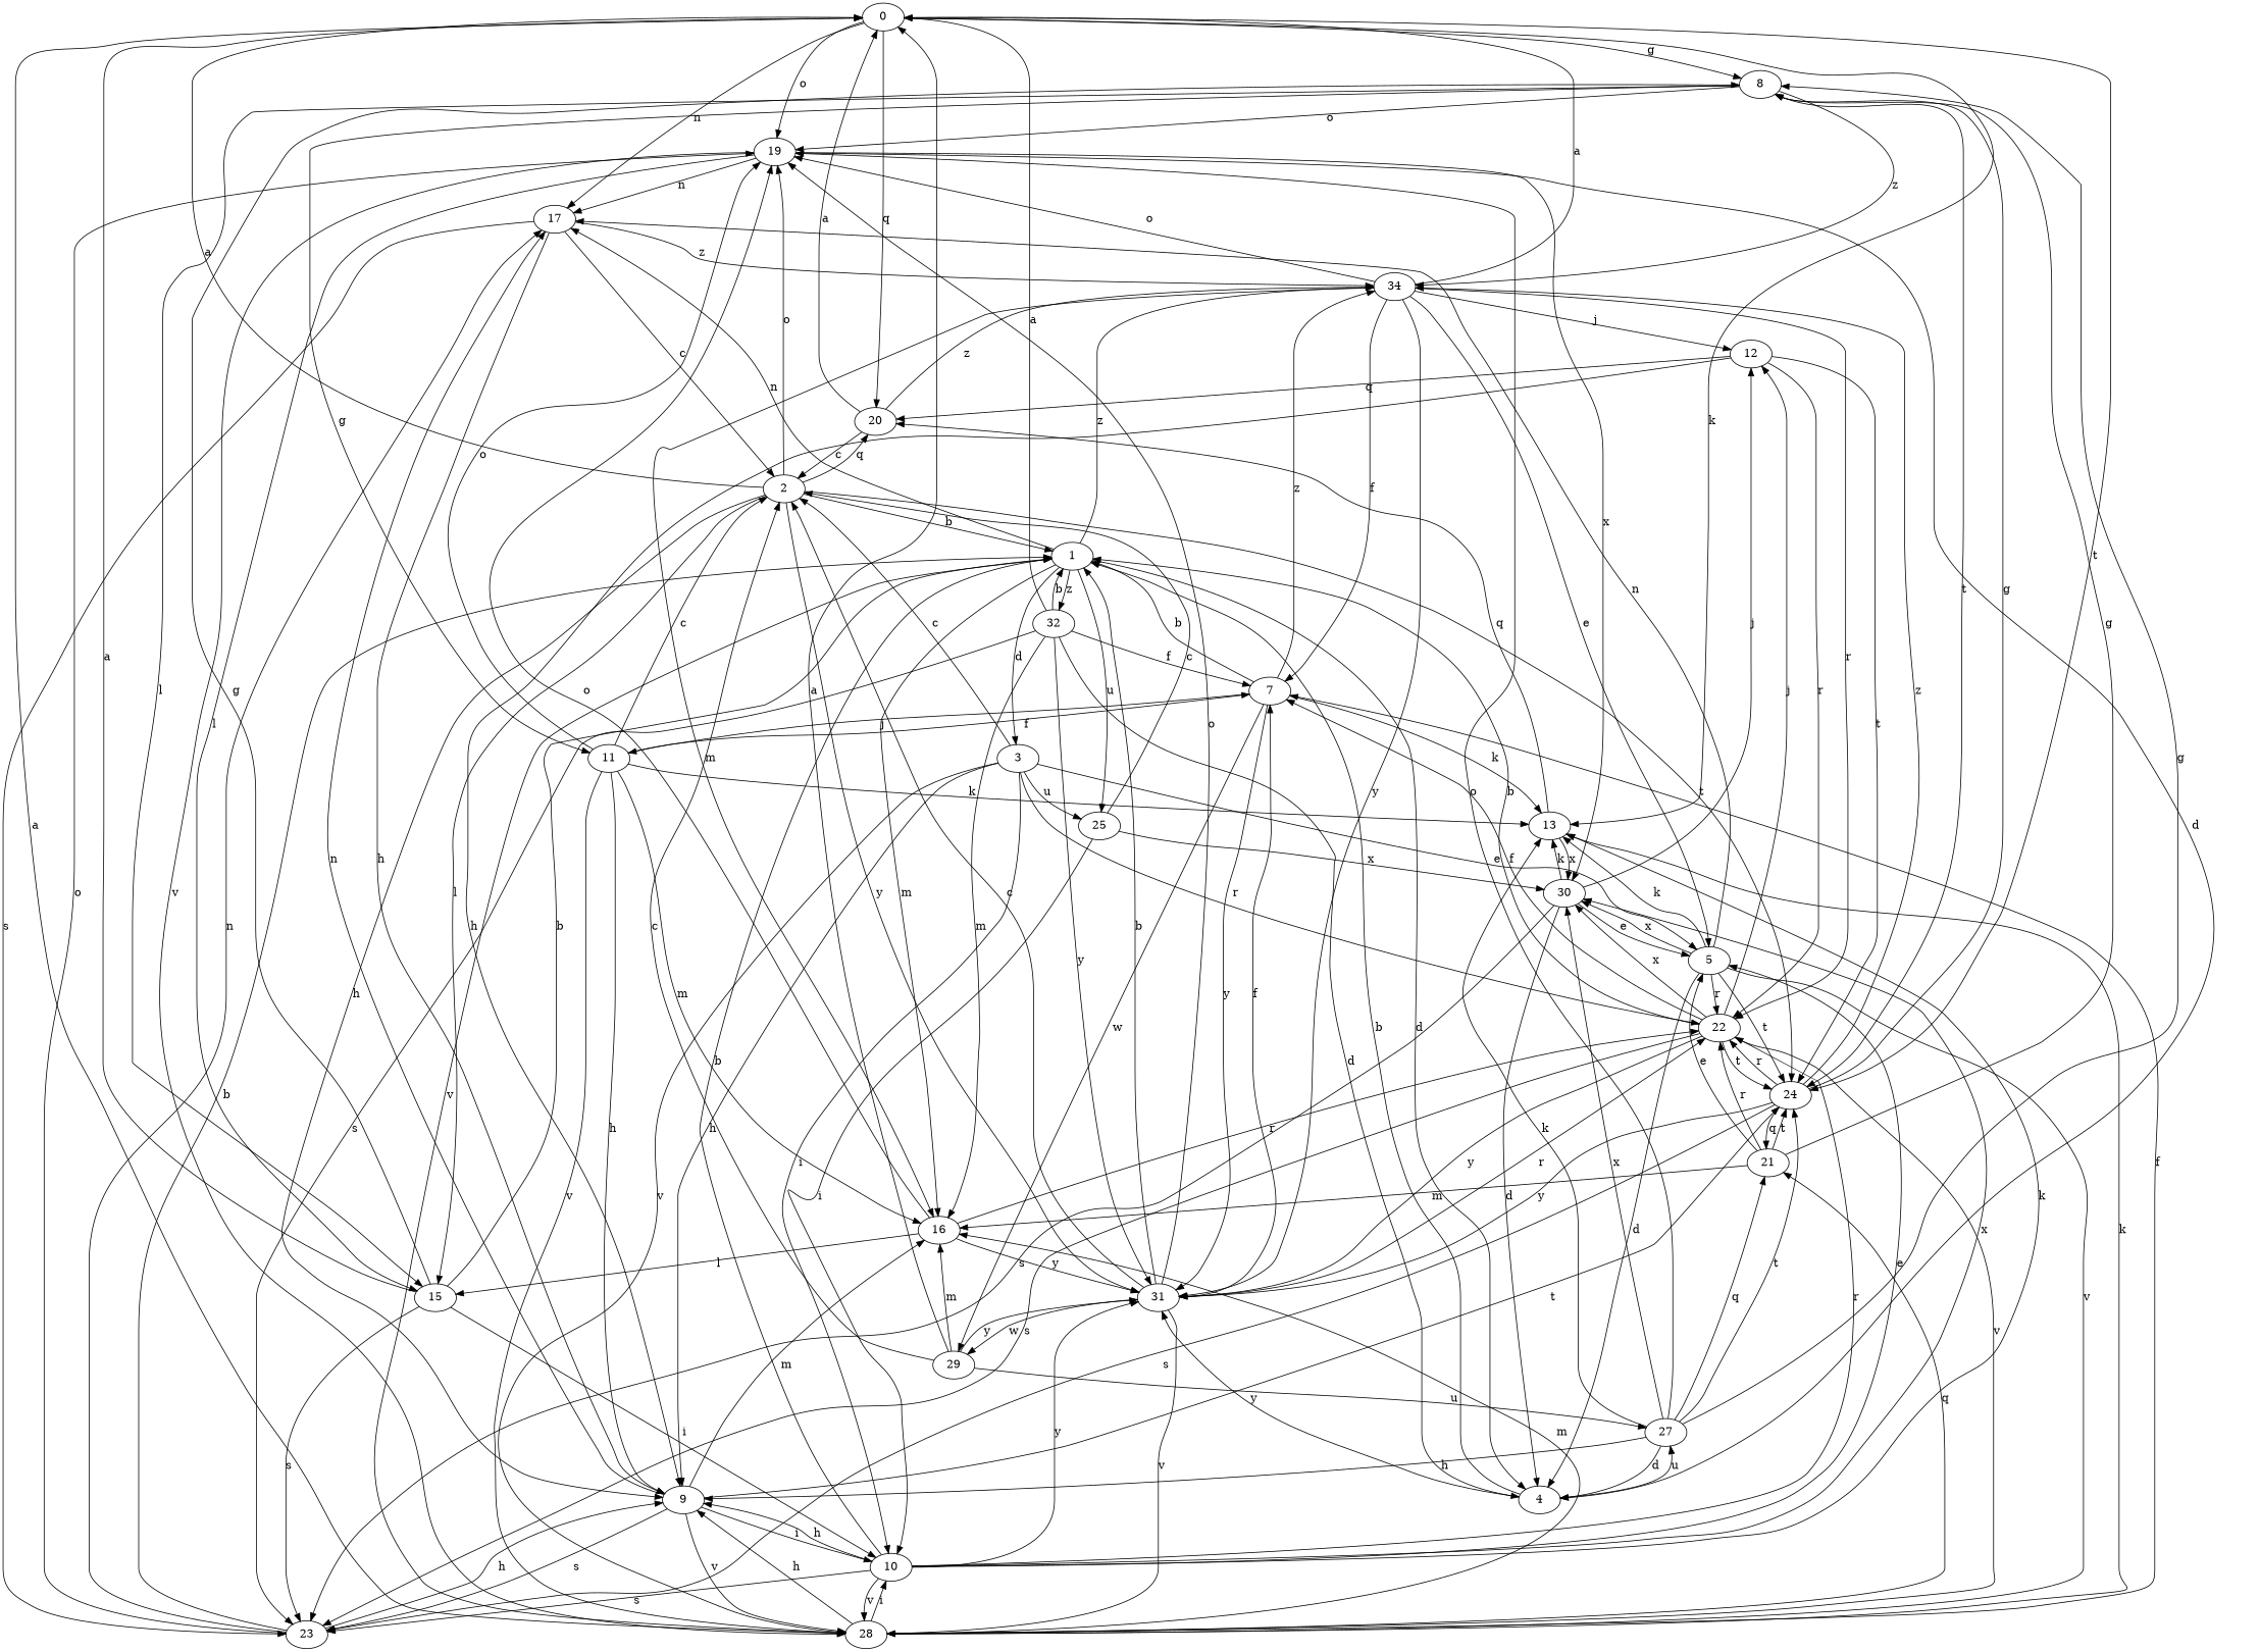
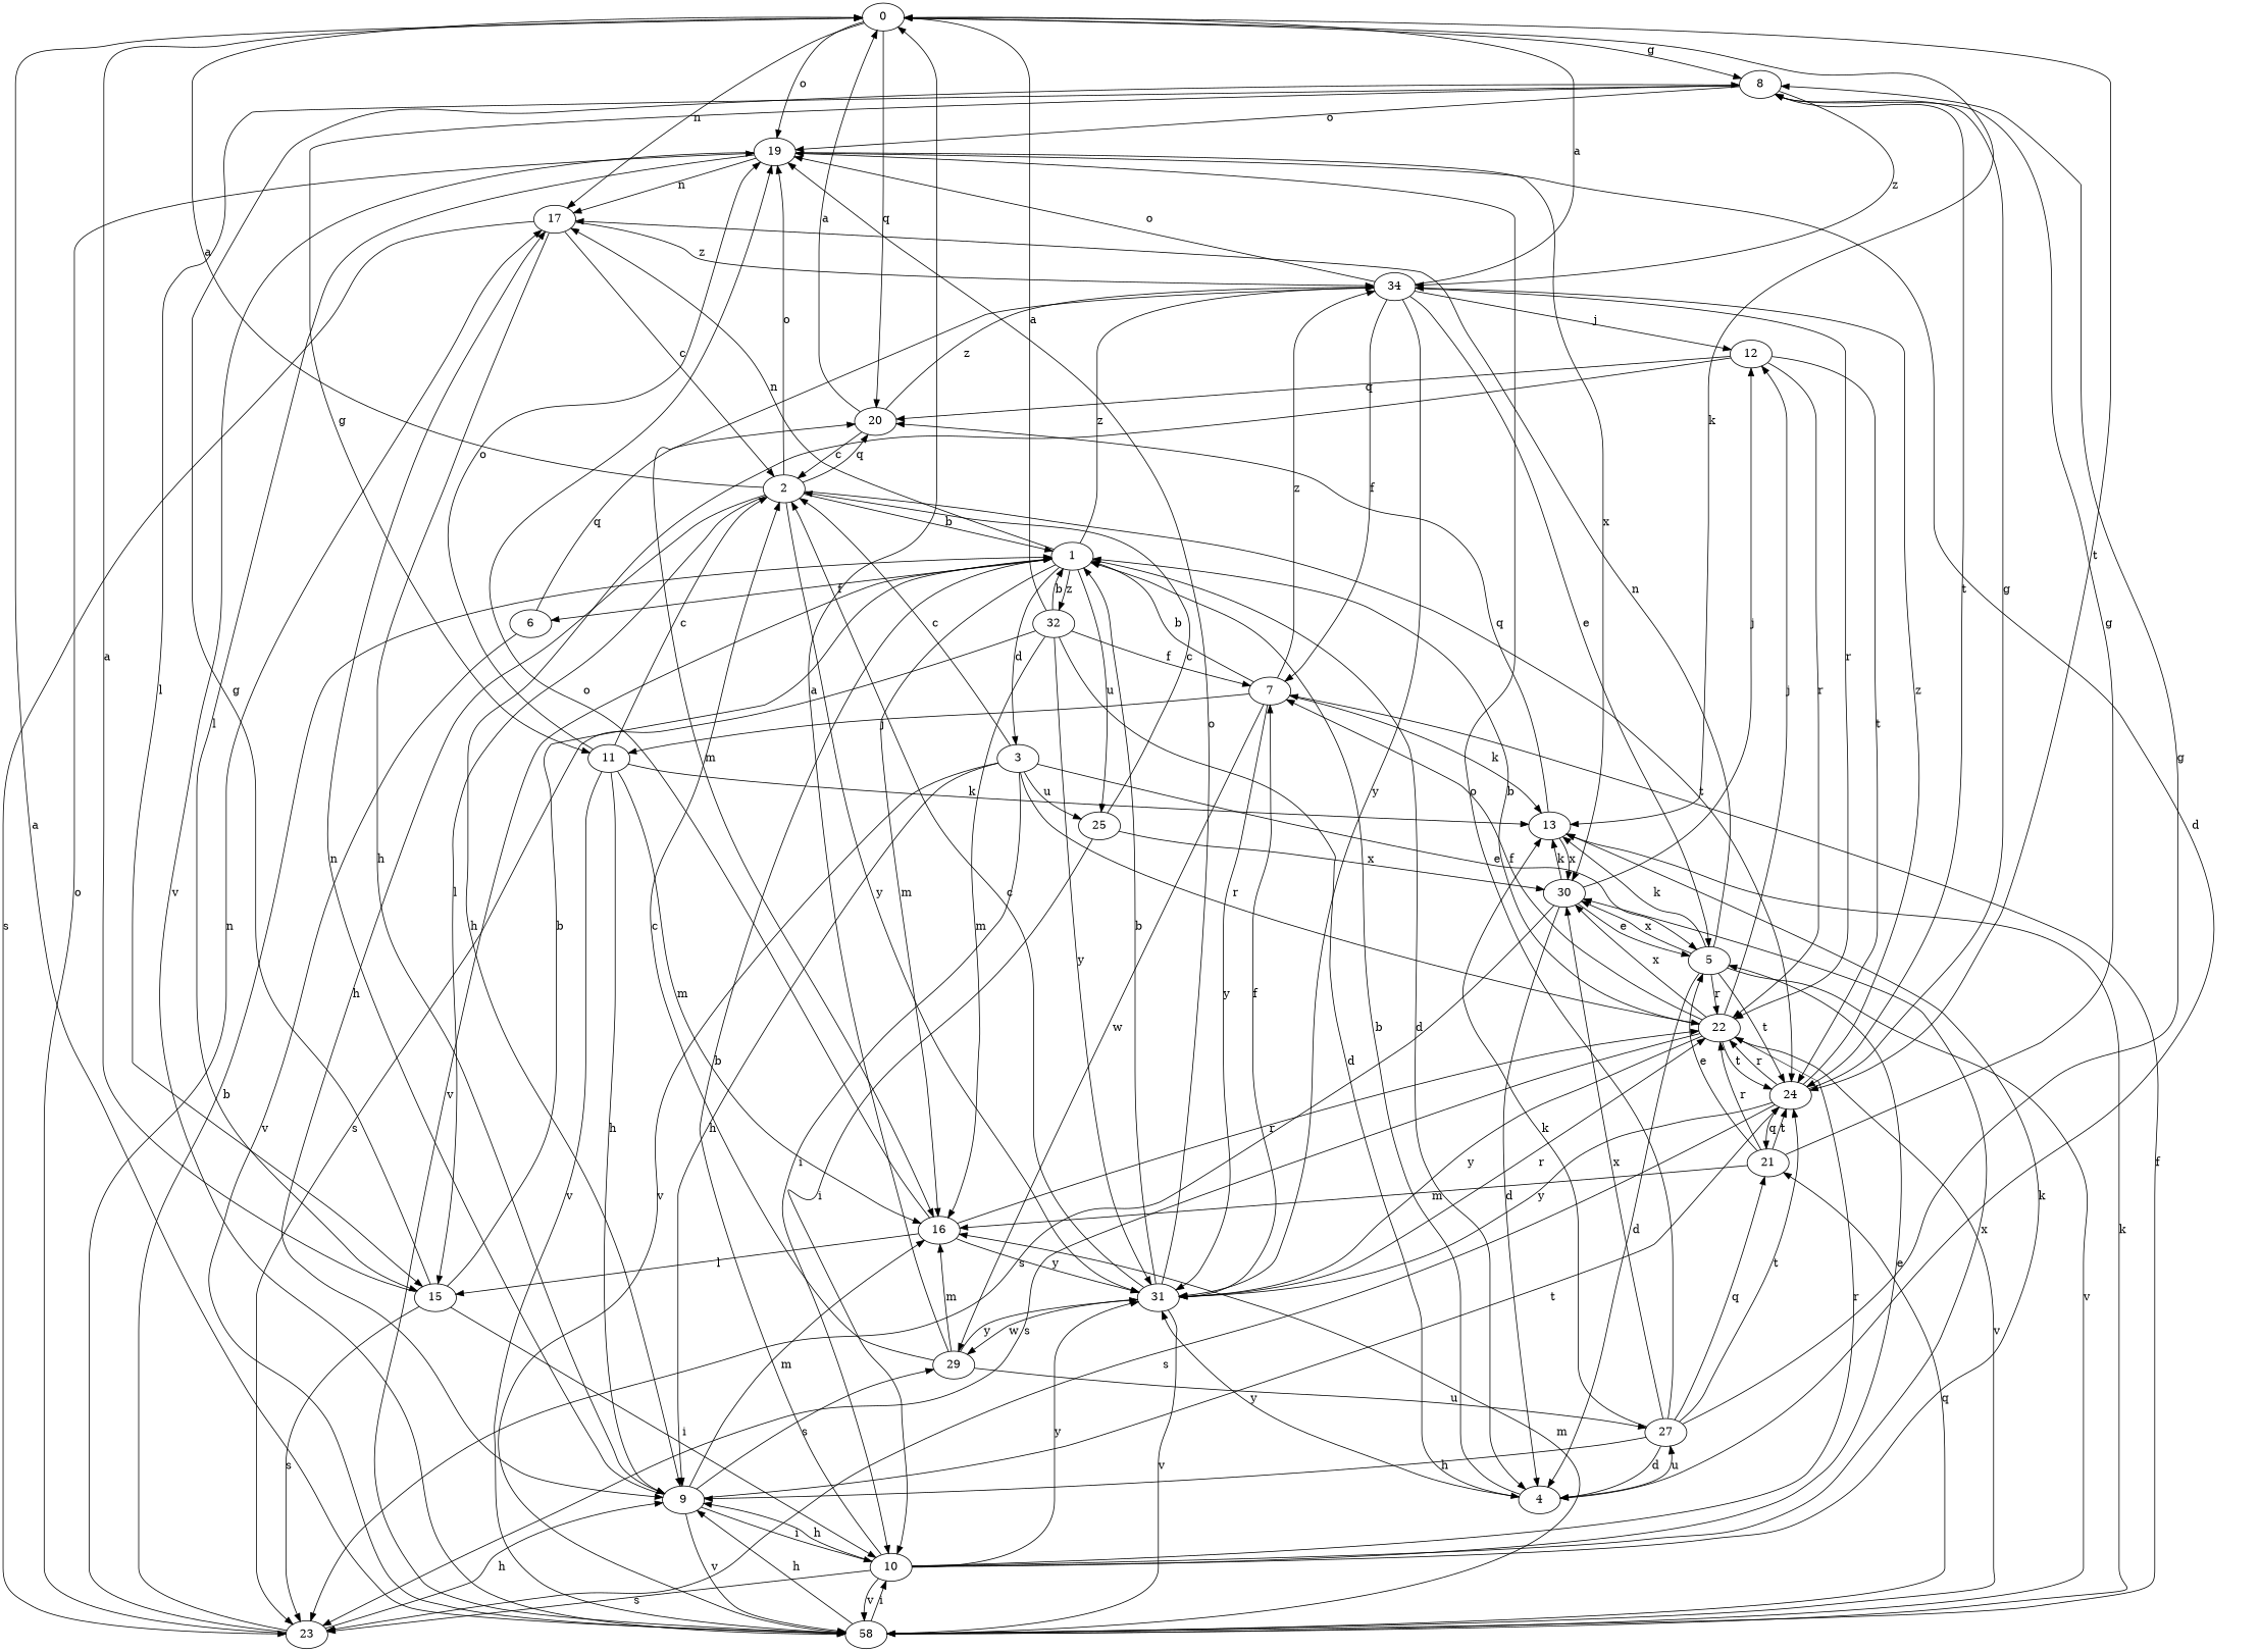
  strict digraph {
    0
    8
    13
    17
    19
    20
    24
    34
    15
    11
    30
    2
    9
    23
-   28
+   28 [label=58]
    4
    31
    22
    21
    16
    10
    7
    1
    3
+   6
    25
    32
    5
    n29 [label=27]
    12
    29
    0 -> 8 [label=g]
    0 -> 13 [label=k]
    0 -> 17 [label=n]
    0 -> 19 [label=o]
    0 -> 20 [label=q]
    0 -> 24 [label=t]
    8 -> 19 [label=o]
    8 -> 24 [label=t]
    8 -> 34 [label=z]
    8 -> 15 [label=l]
    8 -> 11 [label=g]
    13 -> 20 [label=q]
    13 -> 30 [label=x]
    17 -> 34 [label=z]
    17 -> 2 [label=c]
    17 -> 9 [label=h]
    17 -> 23 [label=s]
    19 -> 17 [label=n]
    19 -> 15 [label=l]
    19 -> 30 [label=x]
    19 -> 28 [label=v]
    19 -> 4 [label=d]
    20 -> 0 [label=a]
    20 -> 34 [label=z]
    20 -> 2 [label=c]
    24 -> 8 [label=g]
    24 -> 34 [label=z]
    24 -> 23 [label=s]
    24 -> 31 [label=y]
    24 -> 22 [label=r]
    24 -> 21 [label=q]
    34 -> 0 [label=a]
    34 -> 19 [label=o]
    34 -> 31 [label=y]
    34 -> 22 [label=r]
    34 -> 16 [label=m]
    34 -> 7 [label=f]
    34 -> 5 [label=e]
    34 -> 12 [label=j]
    15 -> 0 [label=a]
    15 -> 8 [label=g]
    15 -> 23 [label=s]
    15 -> 10 [label=i]
    15 -> 1 [label=b]
    11 -> 13 [label=k]
    11 -> 19 [label=o]
    11 -> 2 [label=c]
    11 -> 9 [label=h]
    11 -> 28 [label=v]
    11 -> 16 [label=m]
-   11 -> 7 [label=f]
    30 -> 13 [label=k]
    30 -> 23 [label=s]
    30 -> 4 [label=d]
    30 -> 5 [label=e]
    30 -> 12 [label=j]
    2 -> 0 [label=a]
    2 -> 19 [label=o]
    2 -> 20 [label=q]
    2 -> 24 [label=t]
    2 -> 15 [label=l]
    2 -> 9 [label=h]
    2 -> 31 [label=y]
    2 -> 1 [label=b]
    9 -> 17 [label=n]
    9 -> 24 [label=t]
-   9 -> 23 [label=s]
+   9 -> 29 [label=s]
    9 -> 28 [label=v]
    9 -> 16 [label=m]
    9 -> 10 [label=i]
    23 -> 17 [label=n]
    23 -> 19 [label=o]
    23 -> 9 [label=h]
    23 -> 1 [label=b]
    28 -> 0 [label=a]
    28 -> 13 [label=k]
    28 -> 9 [label=h]
    28 -> 21 [label=q]
    28 -> 16 [label=m]
    28 -> 10 [label=i]
    28 -> 7 [label=f]
    4 -> 31 [label=y]
    4 -> 1 [label=b]
    4 -> n29 [label=u]
    31 -> 19 [label=o]
    31 -> 2 [label=c]
    31 -> 28 [label=v]
    31 -> 22 [label=r]
    31 -> 7 [label=f]
    31 -> 1 [label=b]
    31 -> 29 [label=w]
    22 -> 24 [label=t]
    22 -> 30 [label=x]
    22 -> 23 [label=s]
    22 -> 28 [label=v]
    22 -> 31 [label=y]
    22 -> 7 [label=f]
    22 -> 1 [label=b]
    22 -> 12 [label=j]
    21 -> 8 [label=g]
    21 -> 24 [label=t]
    21 -> 22 [label=r]
    21 -> 16 [label=m]
    21 -> 5 [label=e]
    16 -> 19 [label=o]
    16 -> 15 [label=l]
    16 -> 31 [label=y]
    16 -> 22 [label=r]
    10 -> 13 [label=k]
    10 -> 30 [label=x]
    10 -> 9 [label=h]
    10 -> 23 [label=s]
    10 -> 28 [label=v]
    10 -> 31 [label=y]
    10 -> 22 [label=r]
    10 -> 1 [label=b]
    10 -> 5 [label=e]
    7 -> 13 [label=k]
    7 -> 34 [label=z]
    7 -> 11 [label=j]
    7 -> 31 [label=y]
    7 -> 1 [label=b]
    7 -> 29 [label=w]
    1 -> 17 [label=n]
    1 -> 34 [label=z]
    1 -> 28 [label=v]
    1 -> 4 [label=d]
    1 -> 16 [label=m]
    1 -> 3 [label=d]
+   1 -> 6 [label=f]
    1 -> 25 [label=u]
    1 -> 32 [label=z]
    3 -> 2 [label=c]
    3 -> 9 [label=h]
    3 -> 28 [label=v]
    3 -> 22 [label=r]
    3 -> 10 [label=i]
    3 -> 25 [label=u]
    3 -> 5 [label=e]
+   6 -> 20 [label=q]
+   6 -> 28 [label=v]
    25 -> 30 [label=x]
    25 -> 2 [label=c]
    25 -> 10 [label=i]
    32 -> 0 [label=a]
    32 -> 23 [label=s]
    32 -> 4 [label=d]
    32 -> 31 [label=y]
    32 -> 16 [label=m]
    32 -> 7 [label=f]
    32 -> 1 [label=b]
    5 -> 13 [label=k]
    5 -> 17 [label=n]
    5 -> 24 [label=t]
    5 -> 30 [label=x]
    5 -> 28 [label=v]
    5 -> 4 [label=d]
    5 -> 22 [label=r]
    n29 -> 8 [label=g]
    n29 -> 13 [label=k]
    n29 -> 19 [label=o]
    n29 -> 24 [label=t]
    n29 -> 30 [label=x]
    n29 -> 9 [label=h]
    n29 -> 4 [label=d]
    n29 -> 21 [label=q]
    12 -> 20 [label=q]
    12 -> 24 [label=t]
    12 -> 9 [label=h]
    12 -> 22 [label=r]
    29 -> 0 [label=a]
    29 -> 2 [label=c]
    29 -> 31 [label=y]
    29 -> 16 [label=m]
    29 -> n29 [label=u]
  }
